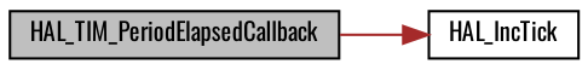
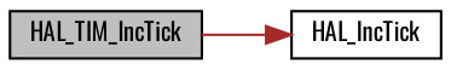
  digraph {
    rankdir=LR
    fontname=Oswald
    node [color=black fontname=Oswald fontsize=10 shape=record style=filled]
-   n1 [fillcolor=grey75 fontcolor=black height=0.2 label=HAL_TIM_PeriodElapsedCallback width=0.4]
+   n1 [fillcolor=grey75 fontcolor=black height=0.2 label=HAL_TIM_IncTick width=0.4]
    n2 [fillcolor=white height=0.2 label=HAL_IncTick width=0.4]
    n1 -> n2 [color=brown fontname=Oswald fontsize=10 labelfontname=Helvetica labelfontsize=10 style=solid]
  }
